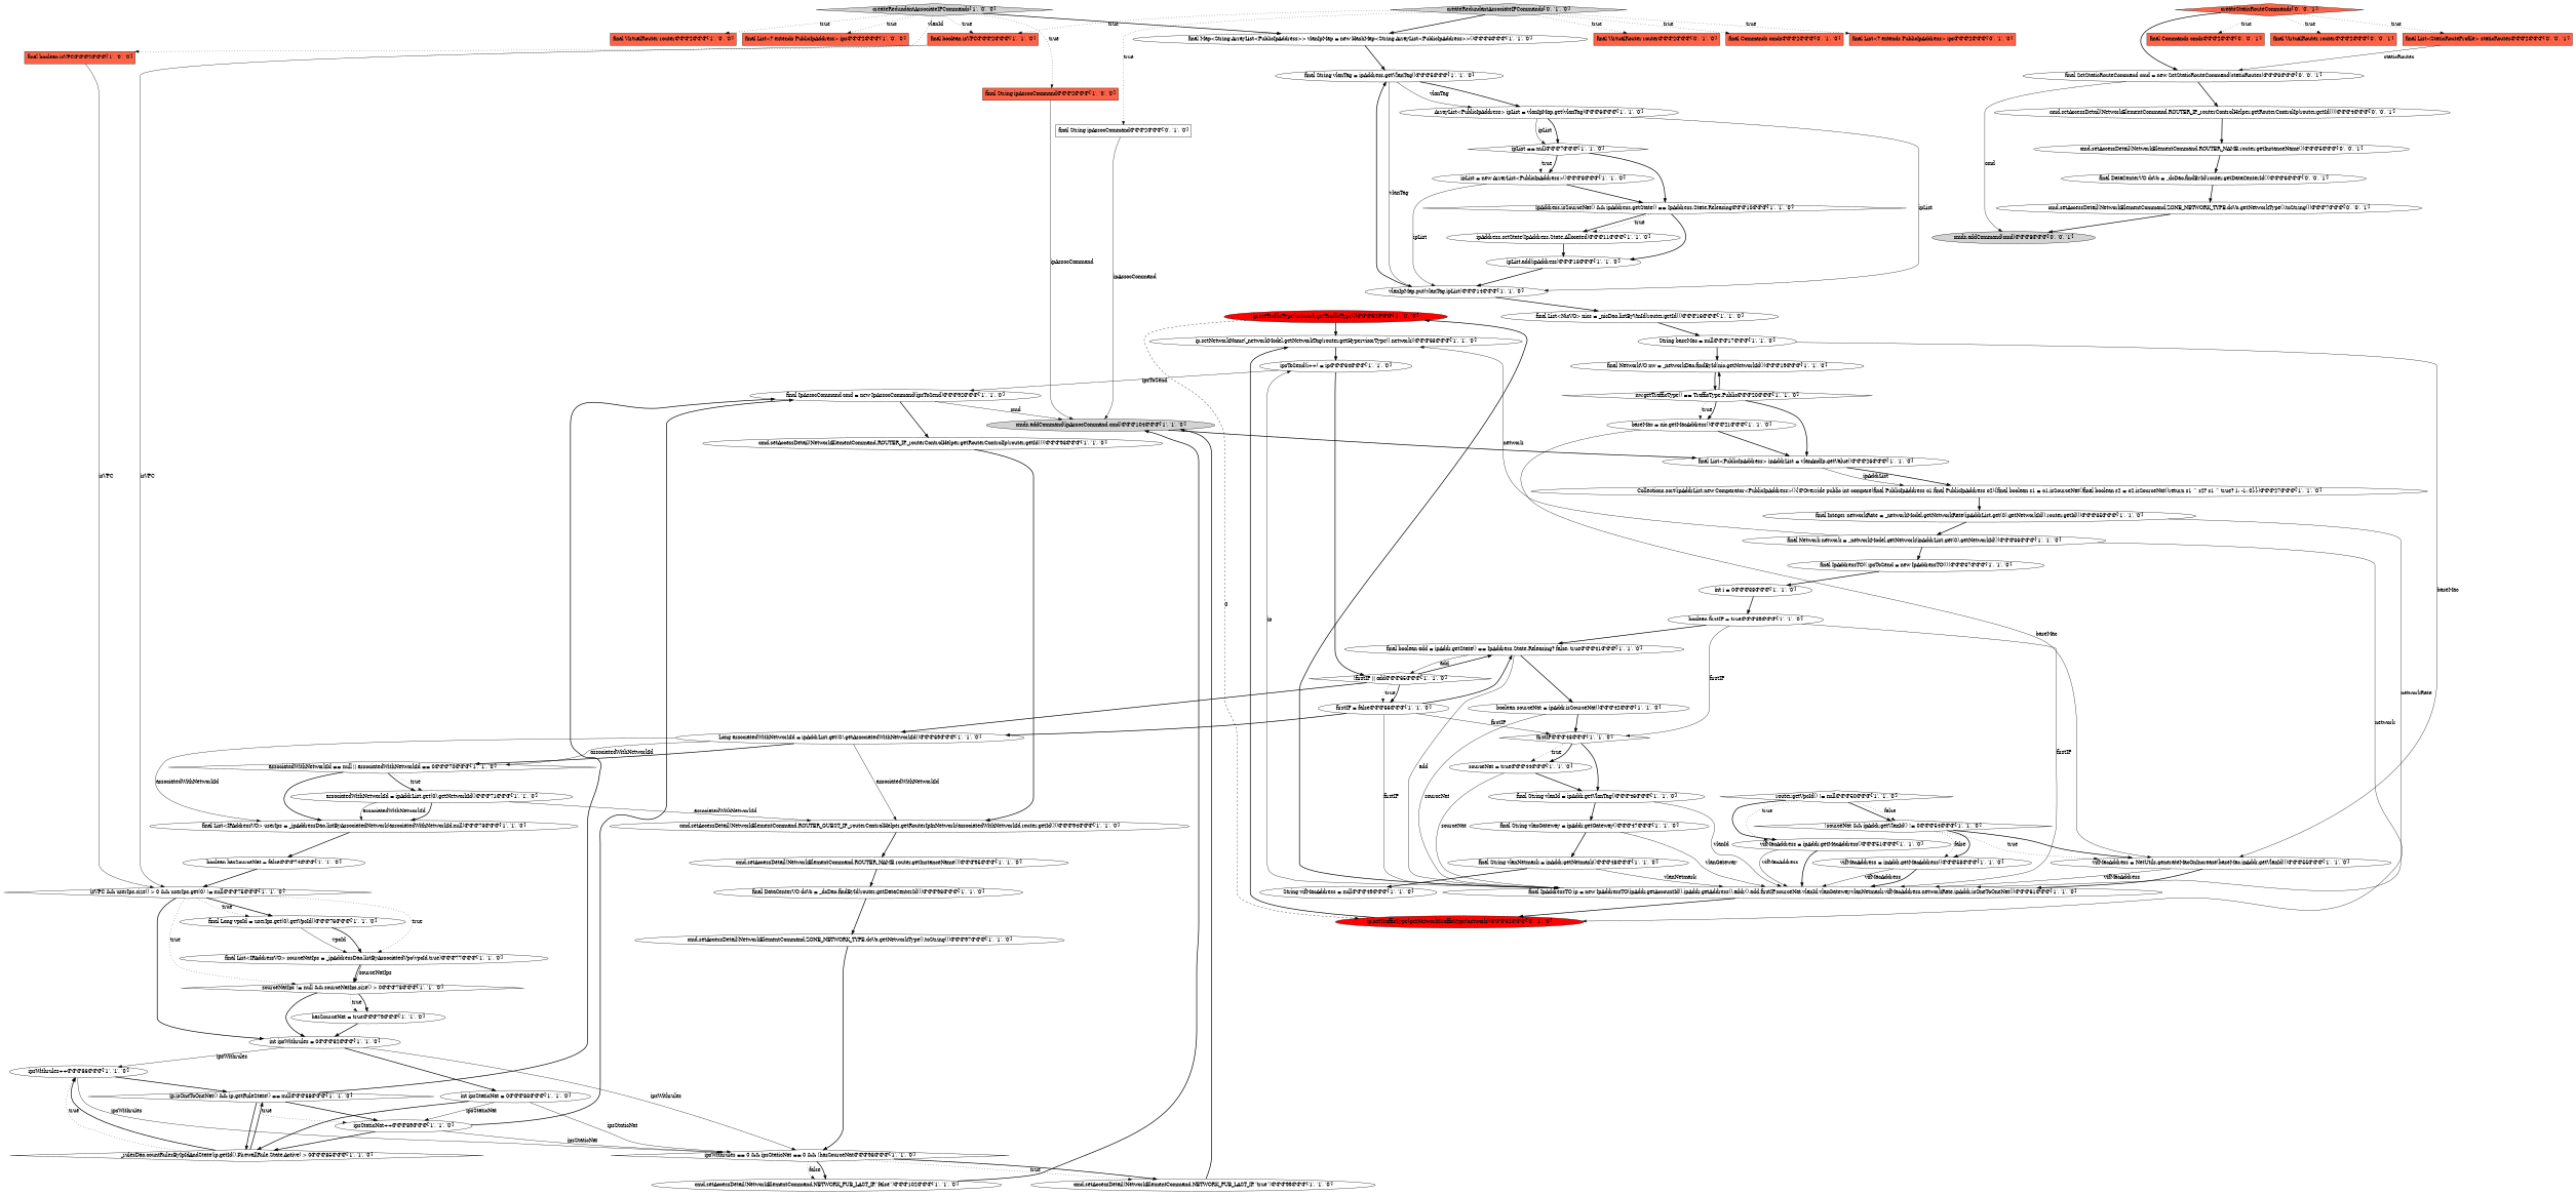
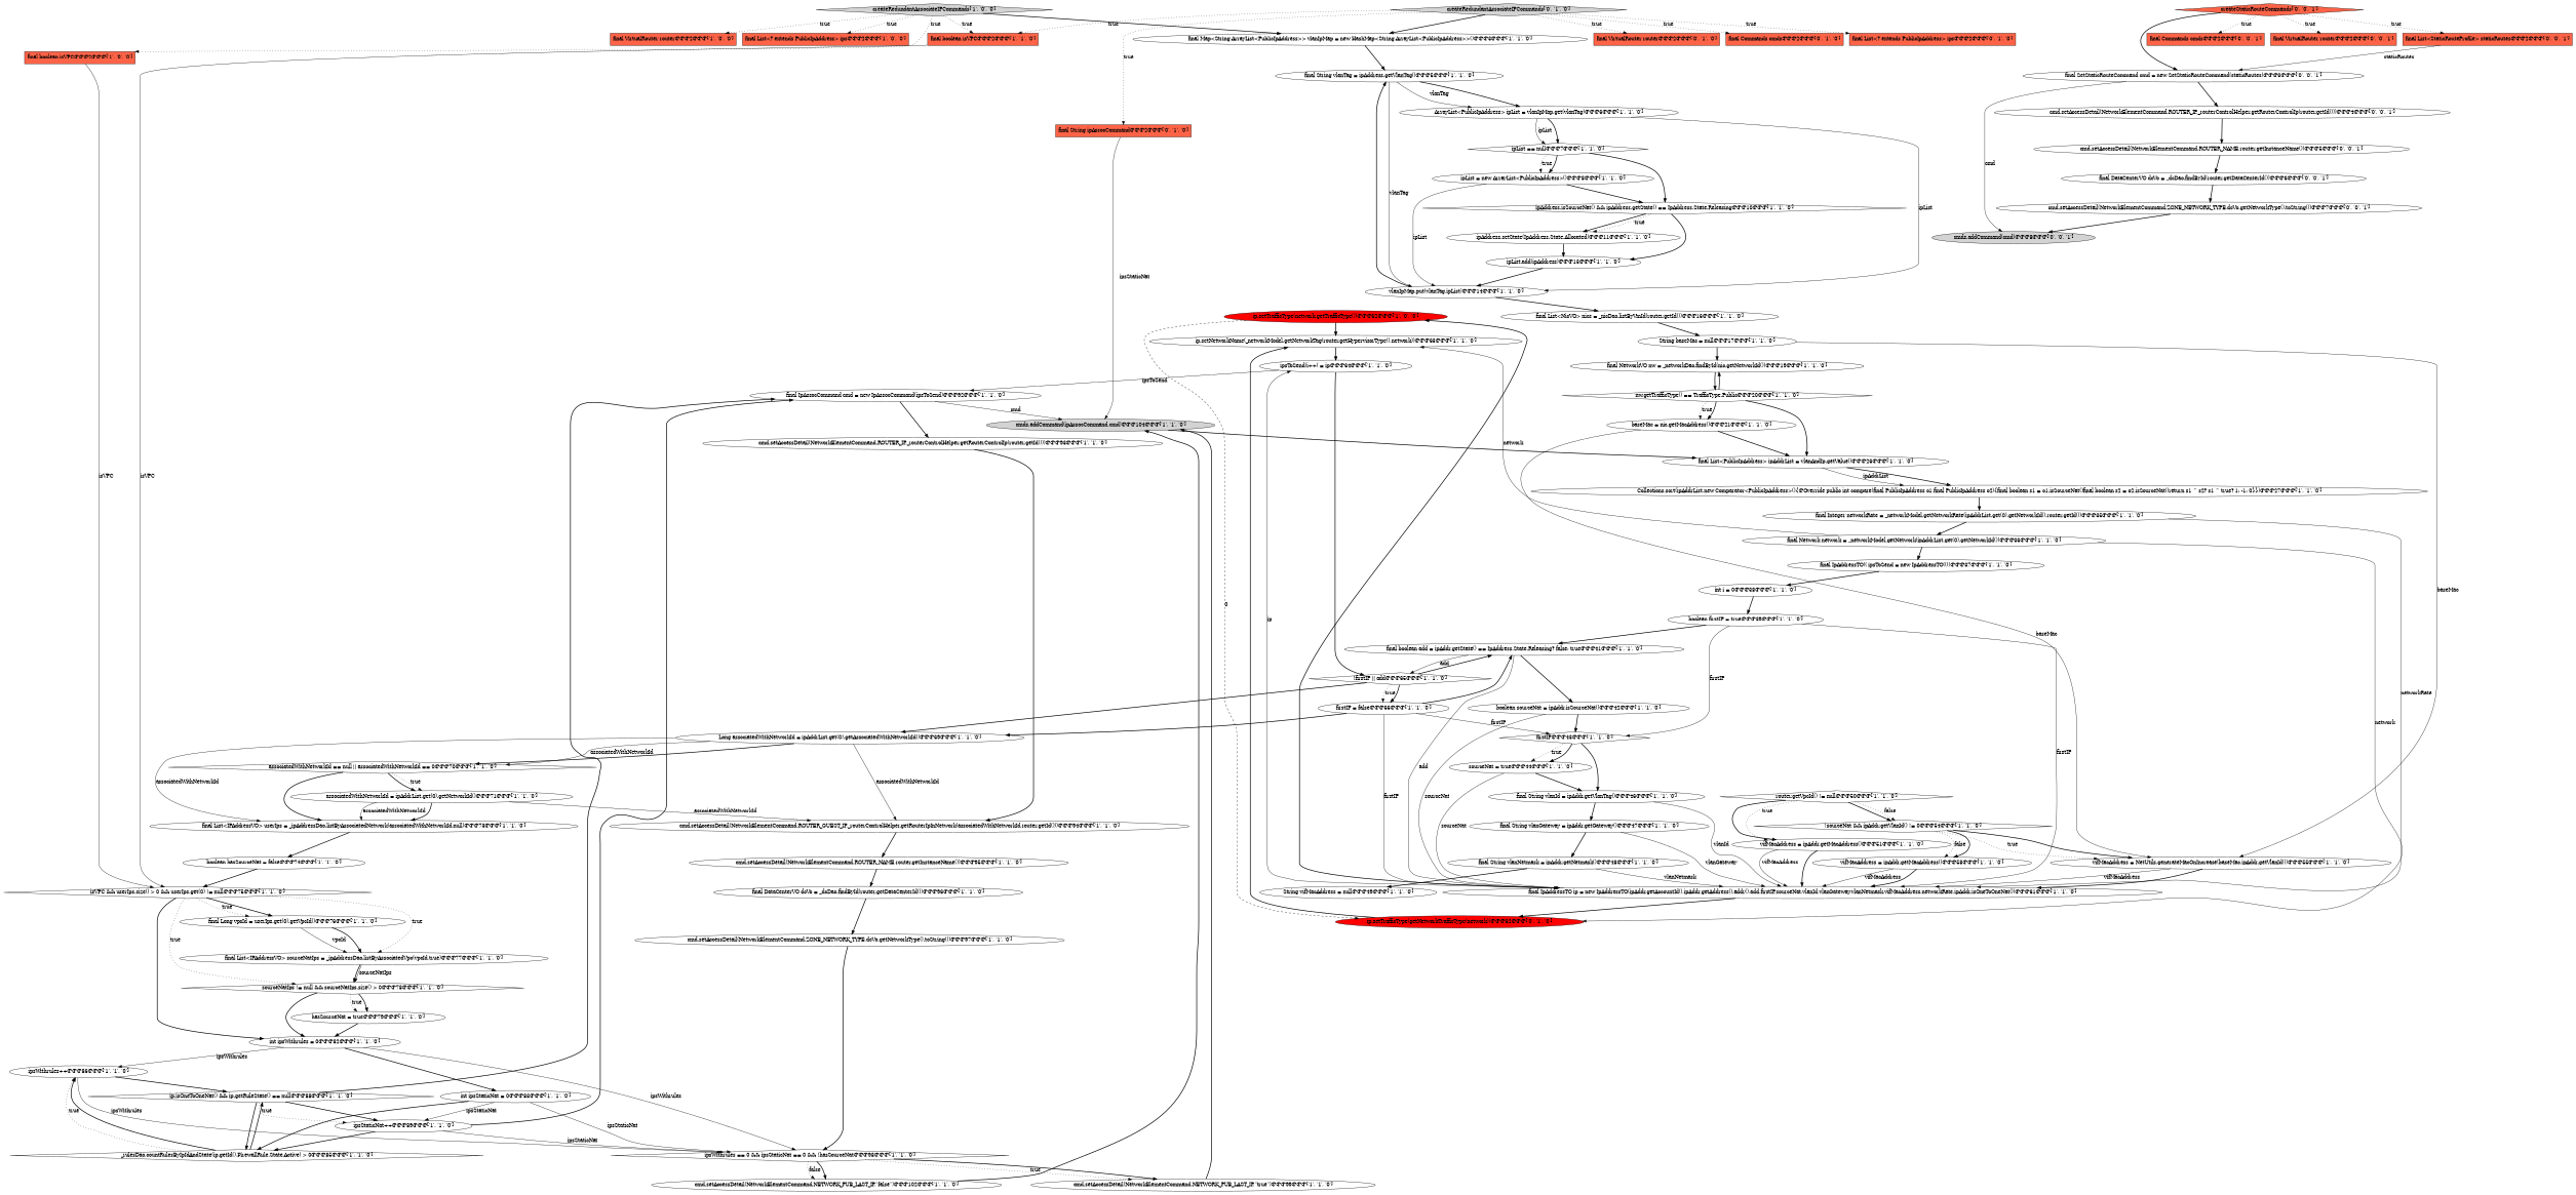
  digraph {
    node [fillcolor=white shape=ellipse style=filled]
    edge [style=bold]
    n1 [fillcolor=red label="ip.setTrafficType(network.getTrafficType())@@@62@@@['1', '0', '0']"]
    n2 [label="ip.setNetworkName(_networkModel.getNetworkTag(router.getHypervisorType(),network))@@@63@@@['1', '1', '0']"]
    n3 [fillcolor=red label="ip.setTrafficType(getNetworkTrafficType(network))@@@62@@@['0', '1', '0']"]
    n4 [label="ipsToSend(i++( = ip@@@64@@@['1', '1', '0']"]
    n5 [label="vifMacAddress = ipAddr.getMacAddress()@@@51@@@['1', '1', '0']"]
    n6 [label="final IpAddressTO ip = new IpAddressTO(ipAddr.getAccountId(),ipAddr.getAddress().addr(),add,firstIP,sourceNat,vlanId,vlanGateway,vlanNetmask,vifMacAddress,networkRate,ipAddr.isOneToOneNat())@@@61@@@['1', '1', '0']"]
    n7 [label="final String vlanGateway = ipAddr.getGateway()@@@47@@@['1', '1', '0']"]
    n8 [label="final String vlanNetmask = ipAddr.getNetmask()@@@48@@@['1', '1', '0']"]
    n9 [label="String vifMacAddress = null@@@49@@@['1', '1', '0']"]
    n10 [label="cmd.setAccessDetail(NetworkElementCommand.NETWORK_PUB_LAST_IP,\"true\")@@@99@@@['1', '1', '0']"]
    n11 [fillcolor=lightgray label="cmds.addCommand(ipAssocCommand,cmd)@@@104@@@['1', '1', '0']"]
    n12 [label="final List<PublicIpAddress> ipAddrList = vlanAndIp.getValue()@@@26@@@['1', '1', '0']"]
    n13 [label="hasSourceNat = true@@@79@@@['1', '1', '0']"]
    n14 [label="int ipsWithrules = 0@@@82@@@['1', '1', '0']"]
    n15 [label="ipsWithrules == 0 && ipsStaticNat == 0 && !hasSourceNat@@@98@@@['1', '1', '0']" shape=diamond]
    n16 [label="ipsWithrules++@@@86@@@['1', '1', '0']"]
    n17 [label="int ipsStaticNat = 0@@@83@@@['1', '1', '0']"]
    n18 [label="isVPC && userIps.size() > 0 && userIps.get(0) != null@@@75@@@['1', '1', '0']" shape=diamond]
    n19 [label="final List<IPAddressVO> sourceNatIps = _ipAddressDao.listByAssociatedVpc(vpcId,true)@@@77@@@['1', '1', '0']"]
    n20 [label="final Long vpcId = userIps.get(0).getVpcId()@@@76@@@['1', '1', '0']"]
    n21 [label="sourceNatIps != null && sourceNatIps.size() > 0@@@78@@@['1', '1', '0']" shape=diamond]
    n22 [label="final IpAssocCommand cmd = new IpAssocCommand(ipsToSend)@@@92@@@['1', '1', '0']"]
    n23 [label="!firstIP || add@@@65@@@['1', '1', '0']" shape=diamond]
    n24 [label="associatedWithNetworkId = ipAddrList.get(0).getNetworkId()@@@71@@@['1', '1', '0']"]
    n25 [label="final List<IPAddressVO> userIps = _ipAddressDao.listByAssociatedNetwork(associatedWithNetworkId,null)@@@73@@@['1', '1', '0']"]
    n26 [label="cmd.setAccessDetail(NetworkElementCommand.ROUTER_GUEST_IP,_routerControlHelper.getRouterIpInNetwork(associatedWithNetworkId,router.getId()))@@@94@@@['1', '1', '0']"]
    n27 [label="boolean hasSourceNat = false@@@74@@@['1', '1', '0']"]
    n28 [label="cmd.setAccessDetail(NetworkElementCommand.ROUTER_NAME,router.getInstanceName())@@@95@@@['1', '1', '0']"]
    n29 [label="final IpAddressTO(( ipsToSend = new IpAddressTO((((@@@37@@@['1', '1', '0']"]
    n30 [label="int i = 0@@@38@@@['1', '1', '0']"]
    n31 [label="boolean firstIP = true@@@39@@@['1', '1', '0']"]
    n32 [fillcolor=tomato label="final VirtualRouter router@@@2@@@['0', '1', '0']" shape=box]
    n33 [label="Collections.sort(ipAddrList,new Comparator<PublicIpAddress>(){@Override public int compare(final PublicIpAddress o1,final PublicIpAddress o2){final boolean s1 = o1.isSourceNat()final boolean s2 = o2.isSourceNat()return s1 ^ s2? s1 ^ true? 1: -1: 0}})@@@27@@@['1', '1', '0']"]
    n34 [label="final NetworkVO nw = _networkDao.findById(nic.getNetworkId())@@@19@@@['1', '1', '0']"]
    n35 [label="nw.getTrafficType() == TrafficType.Public@@@20@@@['1', '1', '0']" shape=diamond]
    n36 [label="baseMac = nic.getMacAddress()@@@21@@@['1', '1', '0']"]
    n37 [label="final Map<String,ArrayList<PublicIpAddress>> vlanIpMap = new HashMap<String,ArrayList<PublicIpAddress>>()@@@3@@@['1', '1', '0']"]
    n38 [label="final String vlanTag = ipAddress.getVlanTag()@@@5@@@['1', '1', '0']"]
    n39 [label="vlanIpMap.put(vlanTag,ipList)@@@14@@@['1', '1', '0']"]
    n40 [label="ArrayList<PublicIpAddress> ipList = vlanIpMap.get(vlanTag)@@@6@@@['1', '1', '0']"]
    n41 [label="vifMacAddress = NetUtils.generateMacOnIncrease(baseMac,ipAddr.getVlanId())@@@55@@@['1', '1', '0']"]
    n42 [label="cmd.setAccessDetail(NetworkElementCommand.NETWORK_PUB_LAST_IP,\"false\")@@@102@@@['1', '1', '0']"]
    n43 [fillcolor=lightgray label="createRedundantAssociateIPCommands['1', '0', '0']" shape=diamond]
    n44 [fillcolor=tomato label="final VirtualRouter router@@@2@@@['1', '0', '0']" shape=box]
    n45 [fillcolor=tomato label="final boolean isVPC@@@2@@@['1', '0', '0']" shape=box]
    n46 [fillcolor=tomato label="final List<? extends PublicIpAddress> ips@@@2@@@['1', '0', '0']" shape=box]
    n47 [fillcolor=tomato label="final boolean isVPC@@@2@@@['1', '1', '0']" shape=box]
-   n48 [fillcolor=tomato label="final String ipAssocCommand@@@2@@@['1', '0', '0']" shape=box]
    n49 [label="final DataCenterVO dcVo = _dcDao.findById(router.getDataCenterId())@@@6@@@['0', '0', '1']"]
    n50 [label="cmd.setAccessDetail(NetworkElementCommand.ZONE_NETWORK_TYPE,dcVo.getNetworkType().toString())@@@7@@@['0', '0', '1']"]
    n51 [fillcolor=lightgray label="cmds.addCommand(cmd)@@@8@@@['0', '0', '1']"]
    n52 [label="ipList == null@@@7@@@['1', '1', '0']" shape=diamond]
    n53 [label="ipAddress.isSourceNat() && ipAddress.getState() == IpAddress.State.Releasing@@@10@@@['1', '1', '0']" shape=diamond]
    n54 [label="ipList = new ArrayList<PublicIpAddress>()@@@8@@@['1', '1', '0']"]
    n55 [label="ipAddress.setState(IpAddress.State.Allocated)@@@11@@@['1', '1', '0']"]
    n56 [label="ipList.add(ipAddress)@@@13@@@['1', '1', '0']"]
    n57 [label="final String vlanId = ipAddr.getVlanTag()@@@46@@@['1', '1', '0']"]
    n58 [label="final Network network = _networkModel.getNetwork(ipAddrList.get(0).getNetworkId())@@@36@@@['1', '1', '0']"]
    n59 [label="ip.isOneToOneNat() && ip.getRuleState() == null@@@88@@@['1', '1', '0']" shape=diamond]
    n60 [label="_rulesDao.countRulesByIpIdAndState(ip.getId(),FirewallRule.State.Active) > 0@@@85@@@['1', '1', '0']" shape=diamond]
    n61 [label="ipsStaticNat++@@@89@@@['1', '1', '0']"]
    n62 [label="cmd.setAccessDetail(NetworkElementCommand.ROUTER_IP,_routerControlHelper.getRouterControlIp(router.getId()))@@@93@@@['1', '1', '0']"]
    n63 [label="String baseMac = null@@@17@@@['1', '1', '0']"]
    n64 [label="final boolean add = ipAddr.getState() == IpAddress.State.Releasing? false: true@@@41@@@['1', '1', '0']"]
    n65 [label="firstIP = false@@@66@@@['1', '1', '0']"]
    n66 [label="Long associatedWithNetworkId = ipAddrList.get(0).getAssociatedWithNetworkId()@@@69@@@['1', '1', '0']"]
    n67 [label="final List<NicVO> nics = _nicDao.listByVmId(router.getId())@@@16@@@['1', '1', '0']"]
    n68 [label="firstIP@@@43@@@['1', '1', '0']" shape=diamond]
    n69 [label="final Integer networkRate = _networkModel.getNetworkRate(ipAddrList.get(0).getNetworkId(),router.getId())@@@35@@@['1', '1', '0']"]
    n70 [label="boolean sourceNat = ipAddr.isSourceNat()@@@42@@@['1', '1', '0']"]
    n71 [label="sourceNat = true@@@44@@@['1', '1', '0']"]
    n72 [fillcolor=tomato label="final Commands cmds@@@2@@@['0', '1', '0']" shape=box]
    n73 [label="cmd.setAccessDetail(NetworkElementCommand.ZONE_NETWORK_TYPE,dcVo.getNetworkType().toString())@@@97@@@['1', '1', '0']"]
-   n74 [label="final String ipAssocCommand@@@2@@@['0', '1', '0']" shape=box]
+   n74 [fillcolor=tomato label="final String ipAssocCommand@@@2@@@['0', '1', '0']" shape=box]
    n75 [fillcolor=tomato label="createStaticRouteCommands['0', '0', '1']" shape=diamond]
    n76 [label="final SetStaticRouteCommand cmd = new SetStaticRouteCommand(staticRoutes)@@@3@@@['0', '0', '1']"]
    n77 [fillcolor=tomato label="final Commands cmds@@@2@@@['0', '0', '1']" shape=box]
    n78 [fillcolor=tomato label="final VirtualRouter router@@@2@@@['0', '0', '1']" shape=box]
    n79 [fillcolor=tomato label="final List<StaticRouteProfile> staticRoutes@@@2@@@['0', '0', '1']" shape=box]
    n80 [label="cmd.setAccessDetail(NetworkElementCommand.ROUTER_IP,_routerControlHelper.getRouterControlIp(router.getId()))@@@4@@@['0', '0', '1']"]
    n81 [label="cmd.setAccessDetail(NetworkElementCommand.ROUTER_NAME,router.getInstanceName())@@@5@@@['0', '0', '1']"]
    n82 [label="router.getVpcId() != null@@@50@@@['1', '1', '0']" shape=diamond]
    n83 [label="!sourceNat && ipAddr.getVlanId() != 0@@@54@@@['1', '1', '0']" shape=diamond]
    n84 [label="vifMacAddress = ipAddr.getMacAddress()@@@58@@@['1', '1', '0']"]
    n85 [label="final DataCenterVO dcVo = _dcDao.findById(router.getDataCenterId())@@@96@@@['1', '1', '0']"]
    n86 [fillcolor=tomato label="final List<? extends PublicIpAddress> ips@@@2@@@['0', '1', '0']" shape=box]
    n87 [label="associatedWithNetworkId == null || associatedWithNetworkId == 0@@@70@@@['1', '1', '0']" shape=diamond]
    n88 [fillcolor=lightgray label="createRedundantAssociateIPCommands['0', '1', '0']" shape=diamond]
    n1 -> n2
    n1 -> n3 [label=0 style=dashed]
    n2 -> n4
    n3 -> n2
    n4 -> n22 [label=ipsToSend style=solid]
    n4 -> n23
    n5 -> n6 [label=vifMacAddress style=solid]
    n5 -> n6
    n6 -> n1
    n6 -> n3
    n6 -> n4 [label=ip style=solid]
    n7 -> n6 [label=vlanGateway style=solid]
    n7 -> n8
    n8 -> n6 [label=vlanNetmask style=solid]
    n8 -> n9
    n10 -> n11
    n11 -> n12
    n12 -> n33 [label=ipAddrList style=solid]
    n12 -> n33
    n13 -> n14
    n14 -> n15 [label=ipsWithrules style=solid]
    n14 -> n16 [label=ipsWithrules style=solid]
    n14 -> n17
    n15 -> n10 [label=true style=dotted]
    n15 -> n10
    n15 -> n42
    n15 -> n42 [label=false style=dotted]
    n16 -> n15 [label=ipsWithrules style=solid]
    n16 -> n59
    n17 -> n15 [label=ipsStaticNat style=solid]
    n17 -> n60
    n17 -> n61 [label=ipsStaticNat style=solid]
    n18 -> n14
    n18 -> n19 [label=true style=dotted]
    n18 -> n20
    n18 -> n20 [label=true style=dotted]
    n18 -> n21 [label=true style=dotted]
    n19 -> n21 [label=sourceNatIps style=solid]
    n19 -> n21
    n20 -> n19 [label=vpcId style=solid]
    n20 -> n19
    n21 -> n13
    n21 -> n13 [label=true style=dotted]
    n21 -> n14
    n22 -> n11 [label=cmd style=solid]
    n22 -> n62
    n23 -> n64
    n23 -> n65 [label=true style=dotted]
    n23 -> n65
    n23 -> n66
    n24 -> n25
    n24 -> n25 [label=associatedWithNetworkId style=solid]
    n24 -> n26 [label=associatedWithNetworkId style=solid]
    n25 -> n27
    n26 -> n28
    n27 -> n18
    n28 -> n85
    n29 -> n30
    n30 -> n31
    n31 -> n6 [label=firstIP style=solid]
    n31 -> n64
    n31 -> n68 [label=firstIP style=solid]
    n33 -> n69
    n34 -> n35
    n35 -> n12
    n35 -> n34
    n35 -> n36 [label=true style=dotted]
    n35 -> n36
    n36 -> n12
    n36 -> n41 [label=baseMac style=solid]
    n37 -> n38
    n38 -> n39 [label=vlanTag style=solid]
    n38 -> n40
    n38 -> n40 [label=vlanTag style=solid]
    n39 -> n38
    n39 -> n67
    n40 -> n39 [label=ipList style=solid]
    n40 -> n52
    n40 -> n52 [label=ipList style=solid]
    n41 -> n6
    n41 -> n6 [label=vifMacAddress style=solid]
    n42 -> n11
    n43 -> n37
    n43 -> n44 [label=true style=dotted]
-   n43 -> n45 [label=vlanId style=dotted]
+   n43 -> n45 [label=true style=dotted]
    n43 -> n46 [label=true style=dotted]
    n43 -> n47 [label=true style=dotted]
-   n43 -> n48 [label=true style=dotted]
    n45 -> n18 [label=isVPC style=solid]
    n47 -> n18 [label=isVPC style=solid]
-   n48 -> n11 [label=ipAssocCommand style=solid]
    n49 -> n50
    n50 -> n51
    n52 -> n53
    n52 -> n54
    n52 -> n54 [label=true style=dotted]
    n53 -> n55
    n53 -> n55 [label=true style=dotted]
    n53 -> n56
    n54 -> n39 [label=ipList style=solid]
    n54 -> n53
    n55 -> n56
    n56 -> n39
    n57 -> n6 [label=vlanId style=solid]
    n57 -> n7
    n58 -> n2 [label=network style=solid]
    n58 -> n3 [label=network style=solid]
    n58 -> n29
    n59 -> n22
    n59 -> n60
    n59 -> n61 [label=true style=dotted]
    n59 -> n61
    n60 -> n16
    n60 -> n16 [label=true style=dotted]
    n60 -> n59
    n61 -> n15 [label=ipsStaticNat style=solid]
    n61 -> n22
    n61 -> n60
    n62 -> n26
    n63 -> n34
    n63 -> n41 [label=baseMac style=solid]
    n64 -> n6 [label=add style=solid]
    n64 -> n23 [label=add style=solid]
    n64 -> n70
    n65 -> n6 [label=firstIP style=solid]
    n65 -> n64
    n65 -> n66
    n65 -> n68 [label=firstIP style=solid]
    n66 -> n25 [label=associatedWithNetworkId style=solid]
    n66 -> n26 [label=associatedWithNetworkId style=solid]
    n66 -> n87 [label=associatedWithNetworkId style=solid]
    n66 -> n87
    n67 -> n63
    n68 -> n57
    n68 -> n71 [label=true style=dotted]
    n68 -> n71
    n69 -> n6 [label=networkRate style=solid]
    n69 -> n58
    n70 -> n6 [label=sourceNat style=solid]
    n70 -> n68
    n71 -> n6 [label=sourceNat style=solid]
    n71 -> n57
    n73 -> n15
-   n74 -> n11 [label=ipAssocCommand style=solid]
+   n74 -> n11 [label=ipsStaticNat style=solid]
    n75 -> n76
    n75 -> n77 [label=true style=dotted]
    n75 -> n78 [label=true style=dotted]
    n75 -> n79 [label=true style=dotted]
    n76 -> n51 [label=cmd style=solid]
    n76 -> n80
    n79 -> n76 [label=staticRoutes style=solid]
    n80 -> n81
    n81 -> n49
    n82 -> n5
    n82 -> n5 [label=true style=dotted]
    n82 -> n83
    n82 -> n83 [label=false style=dotted]
    n83 -> n41
    n83 -> n41 [label=true style=dotted]
    n83 -> n84 [label=false style=dotted]
    n83 -> n84
    n84 -> n6 [label=vifMacAddress style=solid]
    n84 -> n6
    n85 -> n73
    n87 -> n24
    n87 -> n24 [label=true style=dotted]
    n87 -> n25
    n88 -> n32 [label=true style=dotted]
    n88 -> n37
    n88 -> n47 [label=true style=dotted]
    n88 -> n72 [label=true style=dotted]
    n88 -> n74 [label=true style=dotted]
    n88 -> n86 [label=true style=dotted]
  }
